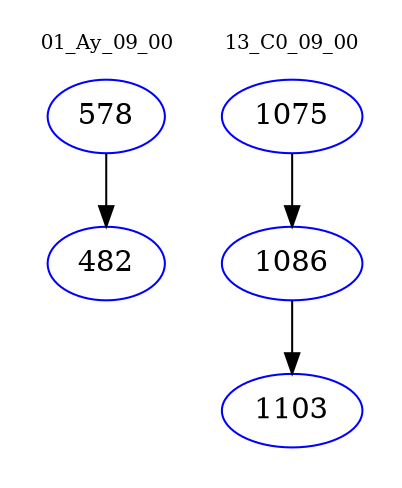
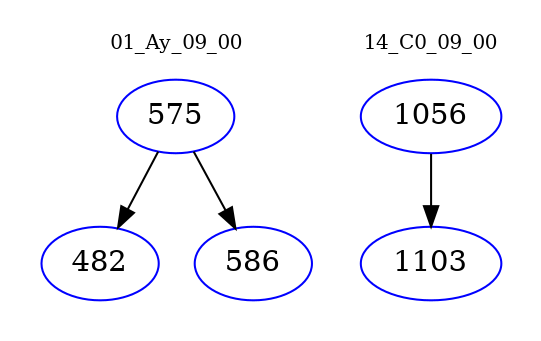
  digraph {
    node [color=blue]
    edge [color=black]
-   n1 [label=578]
+   n1 [label=575]
    n2 [label=482]
-   n4 [label=1075]
-   n5 [label=1086]
+   n3 [label=586]
+   n5 [label=1056]
    n6 [label=1103]
    subgraph cluster_1 {
      color=white
      fontsize=10
      label="01_Ay_09_00"
      n1
      n2
+     n3
    }
    subgraph cluster_2 {
      color=white
      fontsize=10
-     label="13_C0_09_00"
-     n4
+     label="14_C0_09_00"
      n5
      n6
    }
    n1 -> n2
-   n4 -> n5
+   n1 -> n3
    n5 -> n6
  }
